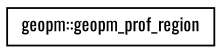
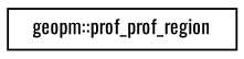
  digraph {
    rankdir=TB
    fontname=Oswald
-   n1 [color=black fillcolor=white fontname=Oswald fontsize=10 height=0.2 label="geopm::geopm_prof_region" shape=record style=filled width=0.4]
+   n1 [color=black fillcolor=white fontname=Oswald fontsize=10 height=0.2 label="geopm::prof_prof_region" shape=record style=filled width=0.4]
  }
